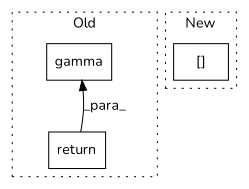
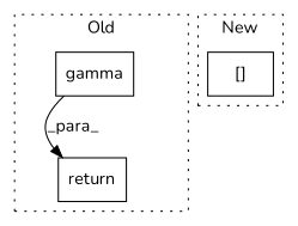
  digraph {
    fontname=Nunito
    node [shape=box fontname=Nunito]
    n1 [a=32 l="6,1" label=gamma s="24089,24100"]
    n2 [a=41 l=7 label=return s=24067]
    n3 [a=2 l="4,1" label="[]" s="24265,24283"]
    subgraph cluster_1 {
      label=Old
      style=dotted
      n1
      n2
    }
    subgraph cluster_2 {
      label=New
      style=dotted
      n3
    }
-   n2 -> n1 [label=_para_ fontname=Nunito]
+   n1 -> n2 [label=_para_ fontname=Nunito]
  }
